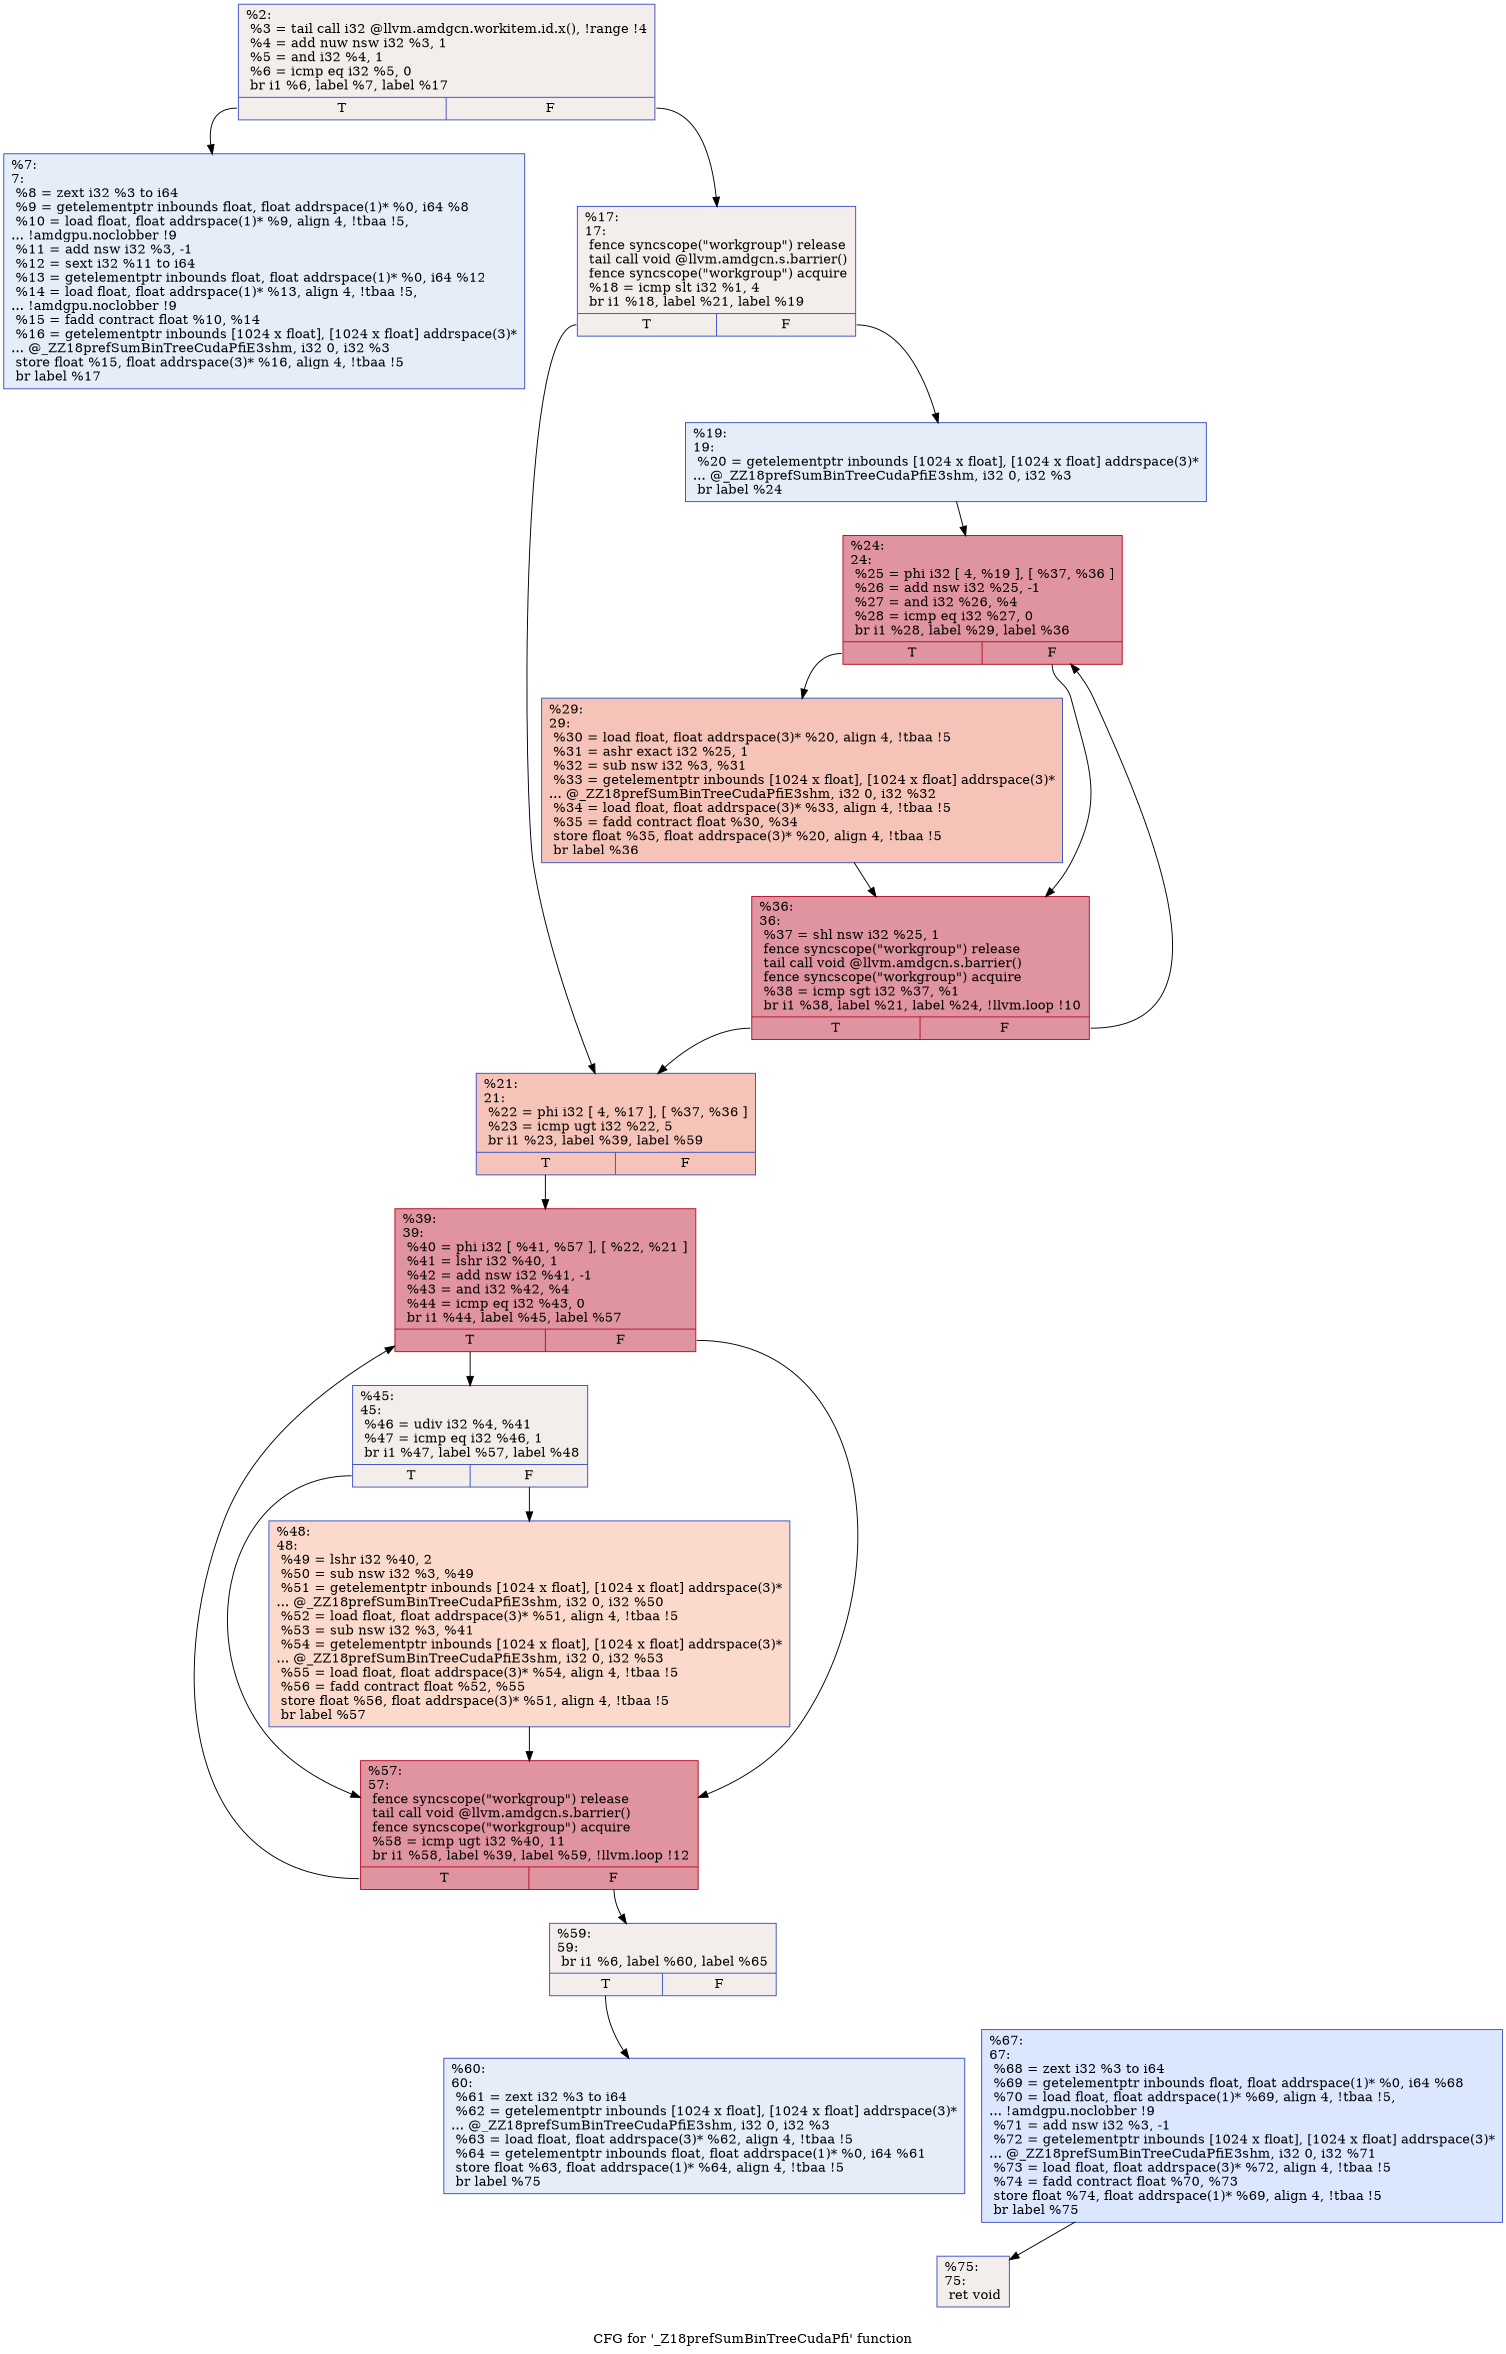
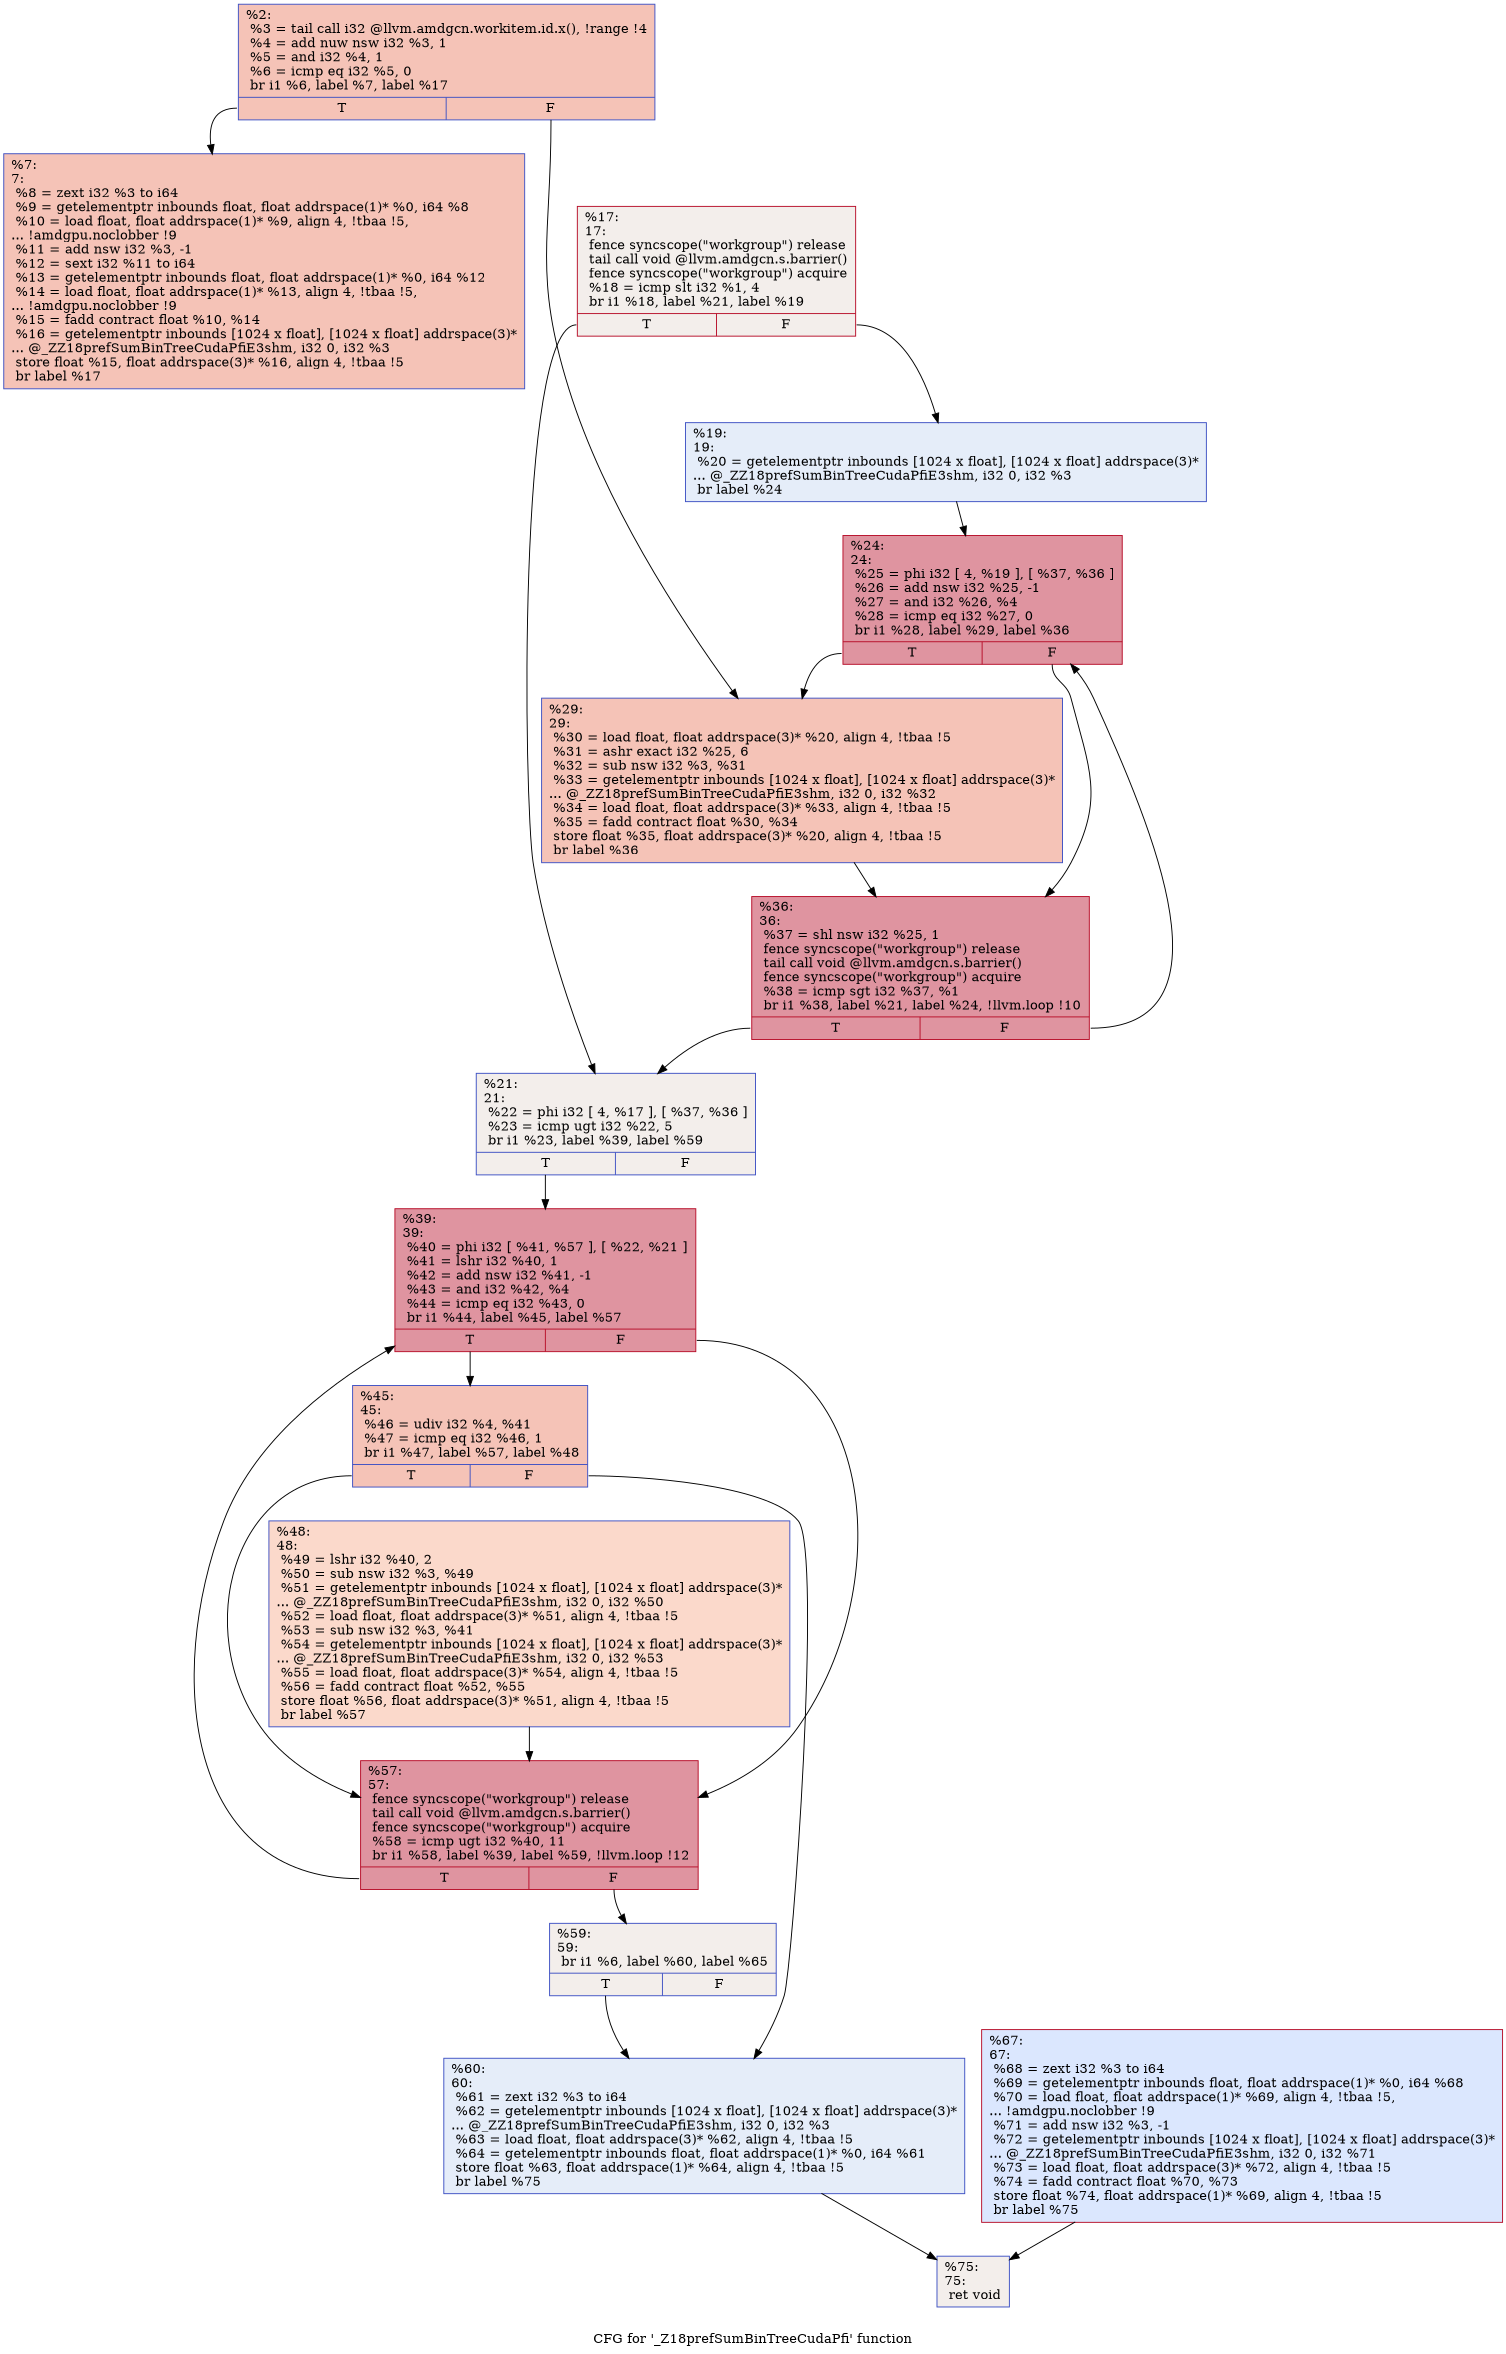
  digraph {
    label="CFG for '_Z18prefSumBinTreeCudaPfi' function"
    node [color="#3d50c3ff" fillcolor="#e5d8d170" shape=record style=filled]
    edge [tailport=s0]
-   n1 [label="{%2:\l  %3 = tail call i32 @llvm.amdgcn.workitem.id.x(), !range !4\l  %4 = add nuw nsw i32 %3, 1\l  %5 = and i32 %4, 1\l  %6 = icmp eq i32 %5, 0\l  br i1 %6, label %7, label %17\l|{<s0>T|<s1>F}}"]
-   n2 [fillcolor="#c5d6f270" label="{%7:\l7:                                                \l  %8 = zext i32 %3 to i64\l  %9 = getelementptr inbounds float, float addrspace(1)* %0, i64 %8\l  %10 = load float, float addrspace(1)* %9, align 4, !tbaa !5,\l... !amdgpu.noclobber !9\l  %11 = add nsw i32 %3, -1\l  %12 = sext i32 %11 to i64\l  %13 = getelementptr inbounds float, float addrspace(1)* %0, i64 %12\l  %14 = load float, float addrspace(1)* %13, align 4, !tbaa !5,\l... !amdgpu.noclobber !9\l  %15 = fadd contract float %10, %14\l  %16 = getelementptr inbounds [1024 x float], [1024 x float] addrspace(3)*\l... @_ZZ18prefSumBinTreeCudaPfiE3shm, i32 0, i32 %3\l  store float %15, float addrspace(3)* %16, align 4, !tbaa !5\l  br label %17\l}"]
-   n3 [label="{%17:\l17:                                               \l  fence syncscope(\"workgroup\") release\l  tail call void @llvm.amdgcn.s.barrier()\l  fence syncscope(\"workgroup\") acquire\l  %18 = icmp slt i32 %1, 4\l  br i1 %18, label %21, label %19\l|{<s0>T|<s1>F}}"]
-   n4 [fillcolor="#e8765c70" label="{%21:\l21:                                               \l  %22 = phi i32 [ 4, %17 ], [ %37, %36 ]\l  %23 = icmp ugt i32 %22, 5\l  br i1 %23, label %39, label %59\l|{<s0>T|<s1>F}}"]
+   n1 [fillcolor="#e8765c70" label="{%2:\l  %3 = tail call i32 @llvm.amdgcn.workitem.id.x(), !range !4\l  %4 = add nuw nsw i32 %3, 1\l  %5 = and i32 %4, 1\l  %6 = icmp eq i32 %5, 0\l  br i1 %6, label %7, label %17\l|{<s0>T|<s1>F}}"]
+   n2 [fillcolor="#e8765c70" label="{%7:\l7:                                                \l  %8 = zext i32 %3 to i64\l  %9 = getelementptr inbounds float, float addrspace(1)* %0, i64 %8\l  %10 = load float, float addrspace(1)* %9, align 4, !tbaa !5,\l... !amdgpu.noclobber !9\l  %11 = add nsw i32 %3, -1\l  %12 = sext i32 %11 to i64\l  %13 = getelementptr inbounds float, float addrspace(1)* %0, i64 %12\l  %14 = load float, float addrspace(1)* %13, align 4, !tbaa !5,\l... !amdgpu.noclobber !9\l  %15 = fadd contract float %10, %14\l  %16 = getelementptr inbounds [1024 x float], [1024 x float] addrspace(3)*\l... @_ZZ18prefSumBinTreeCudaPfiE3shm, i32 0, i32 %3\l  store float %15, float addrspace(3)* %16, align 4, !tbaa !5\l  br label %17\l}"]
+   n3 [color="#b70d28ff" label="{%17:\l17:                                               \l  fence syncscope(\"workgroup\") release\l  tail call void @llvm.amdgcn.s.barrier()\l  fence syncscope(\"workgroup\") acquire\l  %18 = icmp slt i32 %1, 4\l  br i1 %18, label %21, label %19\l|{<s0>T|<s1>F}}"]
+   n4 [label="{%21:\l21:                                               \l  %22 = phi i32 [ 4, %17 ], [ %37, %36 ]\l  %23 = icmp ugt i32 %22, 5\l  br i1 %23, label %39, label %59\l|{<s0>T|<s1>F}}"]
    n5 [fillcolor="#c5d6f270" label="{%19:\l19:                                               \l  %20 = getelementptr inbounds [1024 x float], [1024 x float] addrspace(3)*\l... @_ZZ18prefSumBinTreeCudaPfiE3shm, i32 0, i32 %3\l  br label %24\l}"]
    n6 [color="#b70d28ff" fillcolor="#b70d2870" label="{%39:\l39:                                               \l  %40 = phi i32 [ %41, %57 ], [ %22, %21 ]\l  %41 = lshr i32 %40, 1\l  %42 = add nsw i32 %41, -1\l  %43 = and i32 %42, %4\l  %44 = icmp eq i32 %43, 0\l  br i1 %44, label %45, label %57\l|{<s0>T|<s1>F}}"]
    n7 [color="#b70d28ff" fillcolor="#b70d2870" label="{%24:\l24:                                               \l  %25 = phi i32 [ 4, %19 ], [ %37, %36 ]\l  %26 = add nsw i32 %25, -1\l  %27 = and i32 %26, %4\l  %28 = icmp eq i32 %27, 0\l  br i1 %28, label %29, label %36\l|{<s0>T|<s1>F}}"]
-   n8 [label="{%45:\l45:                                               \l  %46 = udiv i32 %4, %41\l  %47 = icmp eq i32 %46, 1\l  br i1 %47, label %57, label %48\l|{<s0>T|<s1>F}}"]
+   n8 [fillcolor="#e8765c70" label="{%45:\l45:                                               \l  %46 = udiv i32 %4, %41\l  %47 = icmp eq i32 %46, 1\l  br i1 %47, label %57, label %48\l|{<s0>T|<s1>F}}"]
    n9 [color="#b70d28ff" fillcolor="#b70d2870" label="{%57:\l57:                                               \l  fence syncscope(\"workgroup\") release\l  tail call void @llvm.amdgcn.s.barrier()\l  fence syncscope(\"workgroup\") acquire\l  %58 = icmp ugt i32 %40, 11\l  br i1 %58, label %39, label %59, !llvm.loop !12\l|{<s0>T|<s1>F}}"]
    n10 [label="{%59:\l59:                                               \l  br i1 %6, label %60, label %65\l|{<s0>T|<s1>F}}"]
    n11 [fillcolor="#c5d6f270" label="{%60:\l60:                                               \l  %61 = zext i32 %3 to i64\l  %62 = getelementptr inbounds [1024 x float], [1024 x float] addrspace(3)*\l... @_ZZ18prefSumBinTreeCudaPfiE3shm, i32 0, i32 %3\l  %63 = load float, float addrspace(3)* %62, align 4, !tbaa !5\l  %64 = getelementptr inbounds float, float addrspace(1)* %0, i64 %61\l  store float %63, float addrspace(1)* %64, align 4, !tbaa !5\l  br label %75\l}"]
-   n12 [fillcolor="#e8765c70" label="{%29:\l29:                                               \l  %30 = load float, float addrspace(3)* %20, align 4, !tbaa !5\l  %31 = ashr exact i32 %25, 1\l  %32 = sub nsw i32 %3, %31\l  %33 = getelementptr inbounds [1024 x float], [1024 x float] addrspace(3)*\l... @_ZZ18prefSumBinTreeCudaPfiE3shm, i32 0, i32 %32\l  %34 = load float, float addrspace(3)* %33, align 4, !tbaa !5\l  %35 = fadd contract float %30, %34\l  store float %35, float addrspace(3)* %20, align 4, !tbaa !5\l  br label %36\l}"]
+   n12 [fillcolor="#e8765c70" label="{%29:\l29:                                               \l  %30 = load float, float addrspace(3)* %20, align 4, !tbaa !5\l  %31 = ashr exact i32 %25, 6\l  %32 = sub nsw i32 %3, %31\l  %33 = getelementptr inbounds [1024 x float], [1024 x float] addrspace(3)*\l... @_ZZ18prefSumBinTreeCudaPfiE3shm, i32 0, i32 %32\l  %34 = load float, float addrspace(3)* %33, align 4, !tbaa !5\l  %35 = fadd contract float %30, %34\l  store float %35, float addrspace(3)* %20, align 4, !tbaa !5\l  br label %36\l}"]
    n13 [color="#b70d28ff" fillcolor="#b70d2870" label="{%36:\l36:                                               \l  %37 = shl nsw i32 %25, 1\l  fence syncscope(\"workgroup\") release\l  tail call void @llvm.amdgcn.s.barrier()\l  fence syncscope(\"workgroup\") acquire\l  %38 = icmp sgt i32 %37, %1\l  br i1 %38, label %21, label %24, !llvm.loop !10\l|{<s0>T|<s1>F}}"]
    n14 [fillcolor="#f7a88970" label="{%48:\l48:                                               \l  %49 = lshr i32 %40, 2\l  %50 = sub nsw i32 %3, %49\l  %51 = getelementptr inbounds [1024 x float], [1024 x float] addrspace(3)*\l... @_ZZ18prefSumBinTreeCudaPfiE3shm, i32 0, i32 %50\l  %52 = load float, float addrspace(3)* %51, align 4, !tbaa !5\l  %53 = sub nsw i32 %3, %41\l  %54 = getelementptr inbounds [1024 x float], [1024 x float] addrspace(3)*\l... @_ZZ18prefSumBinTreeCudaPfiE3shm, i32 0, i32 %53\l  %55 = load float, float addrspace(3)* %54, align 4, !tbaa !5\l  %56 = fadd contract float %52, %55\l  store float %56, float addrspace(3)* %51, align 4, !tbaa !5\l  br label %57\l}"]
    n15 [label="{%75:\l75:                                               \l  ret void\l}"]
-   n16 [fillcolor="#aec9fc70" label="{%67:\l67:                                               \l  %68 = zext i32 %3 to i64\l  %69 = getelementptr inbounds float, float addrspace(1)* %0, i64 %68\l  %70 = load float, float addrspace(1)* %69, align 4, !tbaa !5,\l... !amdgpu.noclobber !9\l  %71 = add nsw i32 %3, -1\l  %72 = getelementptr inbounds [1024 x float], [1024 x float] addrspace(3)*\l... @_ZZ18prefSumBinTreeCudaPfiE3shm, i32 0, i32 %71\l  %73 = load float, float addrspace(3)* %72, align 4, !tbaa !5\l  %74 = fadd contract float %70, %73\l  store float %74, float addrspace(1)* %69, align 4, !tbaa !5\l  br label %75\l}"]
+   n16 [color="#b70d28ff" fillcolor="#aec9fc70" label="{%67:\l67:                                               \l  %68 = zext i32 %3 to i64\l  %69 = getelementptr inbounds float, float addrspace(1)* %0, i64 %68\l  %70 = load float, float addrspace(1)* %69, align 4, !tbaa !5,\l... !amdgpu.noclobber !9\l  %71 = add nsw i32 %3, -1\l  %72 = getelementptr inbounds [1024 x float], [1024 x float] addrspace(3)*\l... @_ZZ18prefSumBinTreeCudaPfiE3shm, i32 0, i32 %71\l  %73 = load float, float addrspace(3)* %72, align 4, !tbaa !5\l  %74 = fadd contract float %70, %73\l  store float %74, float addrspace(1)* %69, align 4, !tbaa !5\l  br label %75\l}"]
    n1 -> n2
-   n1 -> n3 [tailport=s1]
+   n1 -> n12 [tailport=s1]
    n3 -> n4
    n3 -> n5 [tailport=s1]
    n4 -> n6
    n5 -> n7
    n6 -> n8
    n6 -> n9 [tailport=s1]
    n7 -> n12
    n7 -> n13 [tailport=s1]
    n8 -> n9
-   n8 -> n14 [tailport=s1]
+   n8 -> n11 [tailport=s1]
    n9 -> n6
    n9 -> n10 [tailport=s1]
    n10 -> n11
+   n11 -> n15
    n12 -> n13
    n13 -> n4
    n13 -> n7 [tailport=s1]
    n14 -> n9
    n16 -> n15
  }
